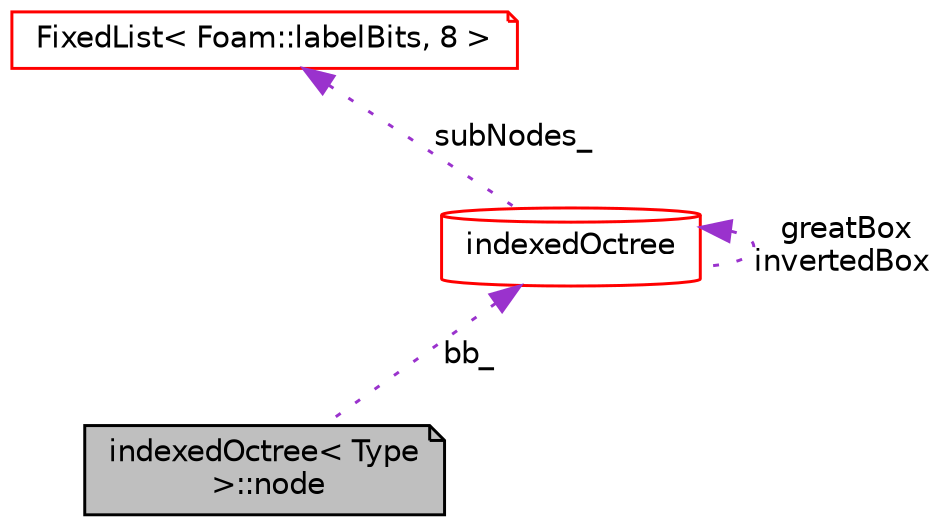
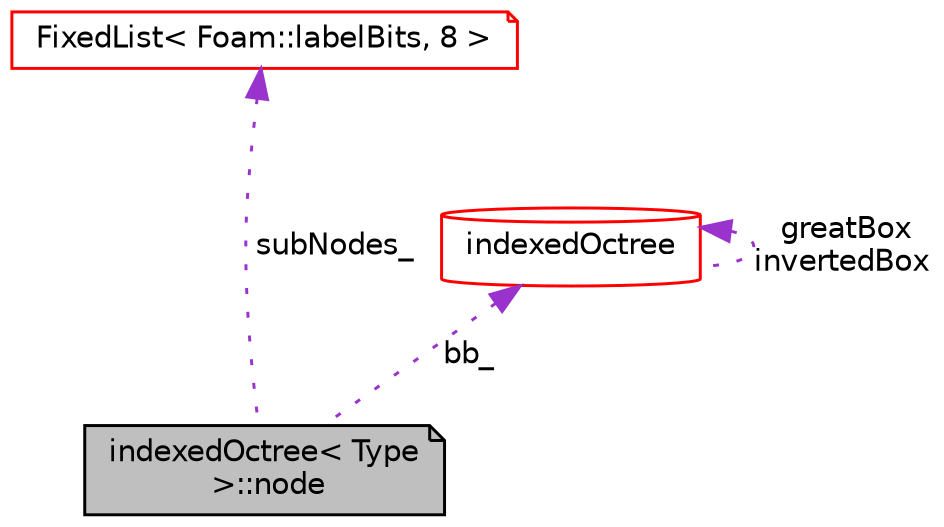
  digraph {
    node [color=red fontname=Helvetica fontsize=10 shape=note]
    edge [color=darkorchid3 dir=back fontname=Helvetica fontsize=10 labelfontname=Helvetica labelfontsize=10 style=dotted]
    n1 [color=black fillcolor=grey75 fontcolor=black height=0.2 label="indexedOctree\< Type\l \>::node" style=filled width=0.4]
    n2 [height=0.2 label="FixedList\< Foam::labelBits, 8 \>" width=0.4]
    n3 [height=0.2 label=indexedOctree shape=cylinder width=0.4]
-   n2 -> n3 [label=" subNodes_"]
+   n2 -> n1 [label=" subNodes_"]
    n3 -> n1 [label=" bb_"]
    n3 -> n3 [label=" greatBox\ninvertedBox"]
  }
